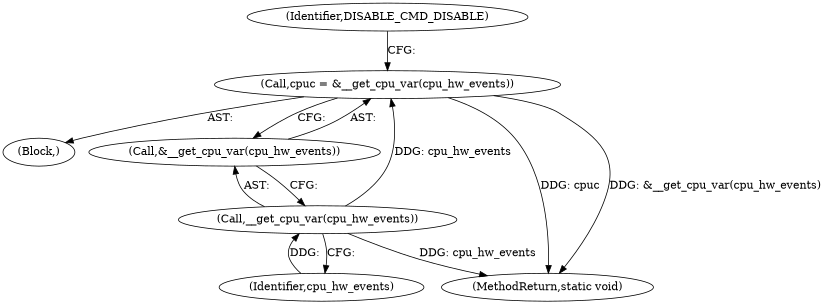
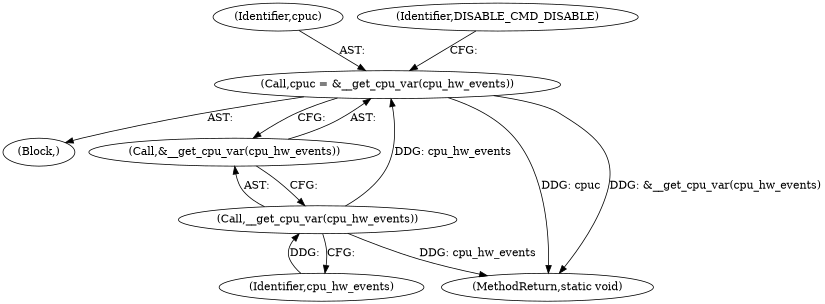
  digraph {
    n1 [label="(Call,cpuc = &__get_cpu_var(cpu_hw_events))"]
    n2 [label="(Block,)"]
    n3 [label="(Call,&__get_cpu_var(cpu_hw_events))"]
    n4 [label="(MethodReturn,static void)"]
    n5 [label="(Call,__get_cpu_var(cpu_hw_events))"]
    n6 [label="(Identifier,cpu_hw_events)"]
+   n7 [label="(Identifier,cpuc)"]
    n8 [label="(Identifier,DISABLE_CMD_DISABLE)"]
    n1 -> n2 [label="AST: "]
    n1 -> n3 [label="CFG: "]
    n1 -> n4 [label="DDG: &__get_cpu_var(cpu_hw_events)"]
    n1 -> n4 [label="DDG: cpuc"]
    n3 -> n1 [label="AST: "]
    n3 -> n5 [label="CFG: "]
    n5 -> n1 [label="DDG: cpu_hw_events"]
    n5 -> n3 [label="AST: "]
    n5 -> n4 [label="DDG: cpu_hw_events"]
    n5 -> n6 [label="CFG: "]
    n6 -> n5 [label="DDG: "]
+   n7 -> n1 [label="AST: "]
    n8 -> n1 [label="CFG: "]
  }
